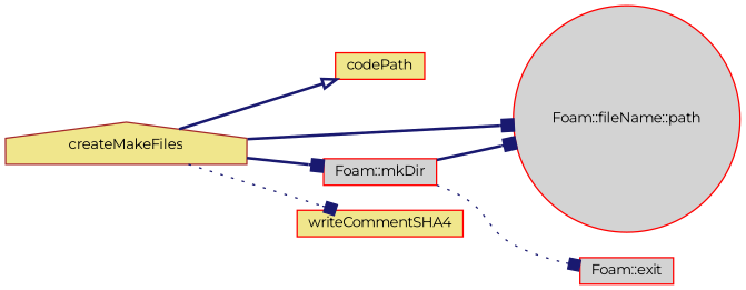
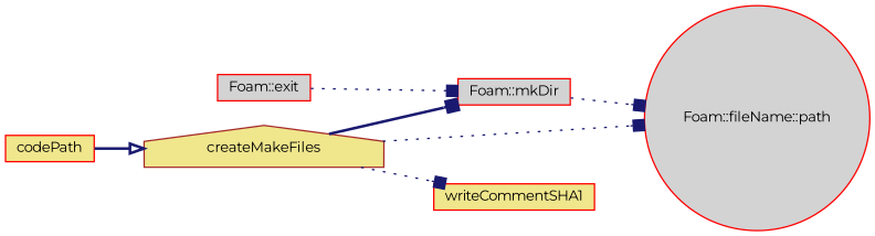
  digraph {
    fontname=Montserrat
    rankdir=LR
    node [color=red fillcolor=khaki fontname=Montserrat fontsize=10 shape=box style=filled]
    edge [arrowhead=box color=midnightblue fontname=Montserrat fontsize=10 labelfontname=FreeSans labelfontsize=10 style=dotted]
    n1 [color=brown fontcolor=black height=0.2 label=createMakeFiles shape=house width=0.4]
    n2 [height=0.2 label=codePath width=0.4]
    n3 [fillcolor=lightgrey height=0.2 label="Foam::mkDir" width=0.4]
    n4 [fillcolor=lightgrey height=0.2 label="Foam::fileName::path" shape=circle width=0.4]
-   n5 [height=0.2 label=writeCommentSHA4 width=0.4]
+   n5 [height=0.2 label=writeCommentSHA1 width=0.4]
    n6 [fillcolor=lightgrey height=0.2 label="Foam::exit" width=0.4]
-   n1 -> n2 [arrowhead=onormal style=bold]
+   n2 -> n1 [arrowhead=onormal style=bold]
    n1 -> n3 [style=bold]
-   n1 -> n4 [style=bold]
+   n1 -> n4
    n1 -> n5
-   n3 -> n4 [style=bold]
-   n3 -> n6
+   n3 -> n4
+   n6 -> n3
  }
